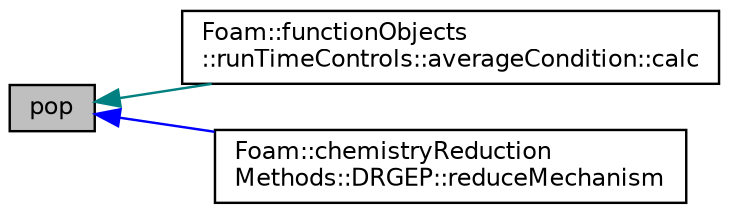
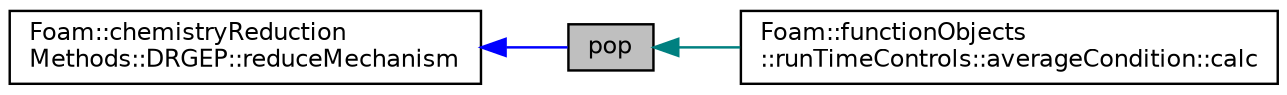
  digraph {
    rankdir=LR
    node [color=black fontname=Helvetica fontsize=10 shape=record]
    edge [dir=back fontname=Helvetica fontsize=10 labelfontname=Helvetica labelfontsize=10 style=solid]
    n1 [fillcolor=grey75 fontcolor=black height=0.2 label=pop style=filled width=0.4]
    n2 [height=0.2 label="Foam::functionObjects\l::runTimeControls::averageCondition::calc" width=0.4]
    n3 [height=0.2 label="Foam::chemistryReduction\lMethods::DRGEP::reduceMechanism" width=0.4]
    n1 -> n2 [color=teal]
-   n1 -> n3 [color=blue]
+   n3 -> n1 [color=blue]
  }
